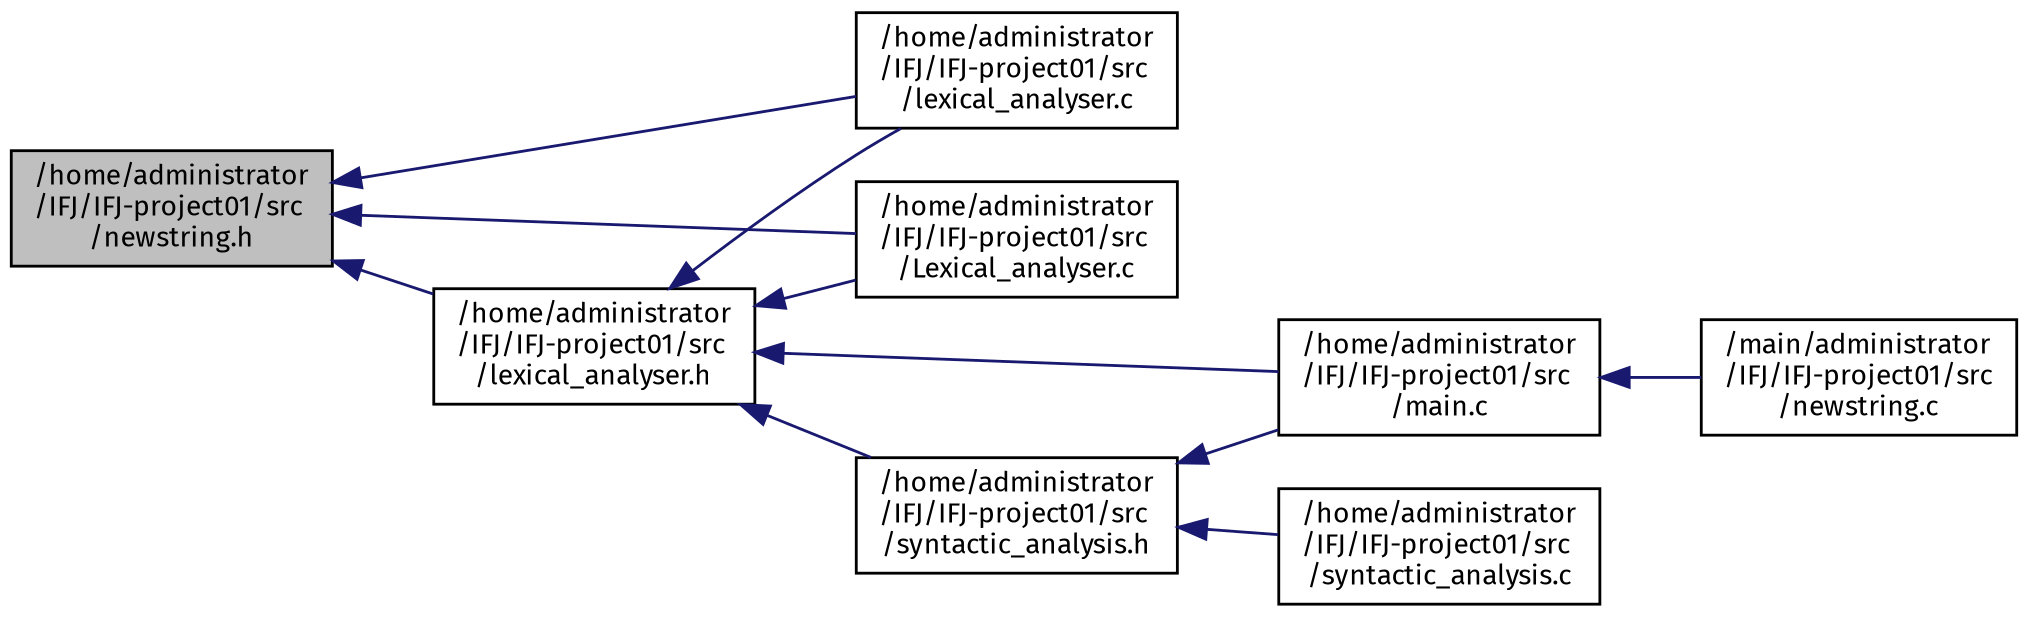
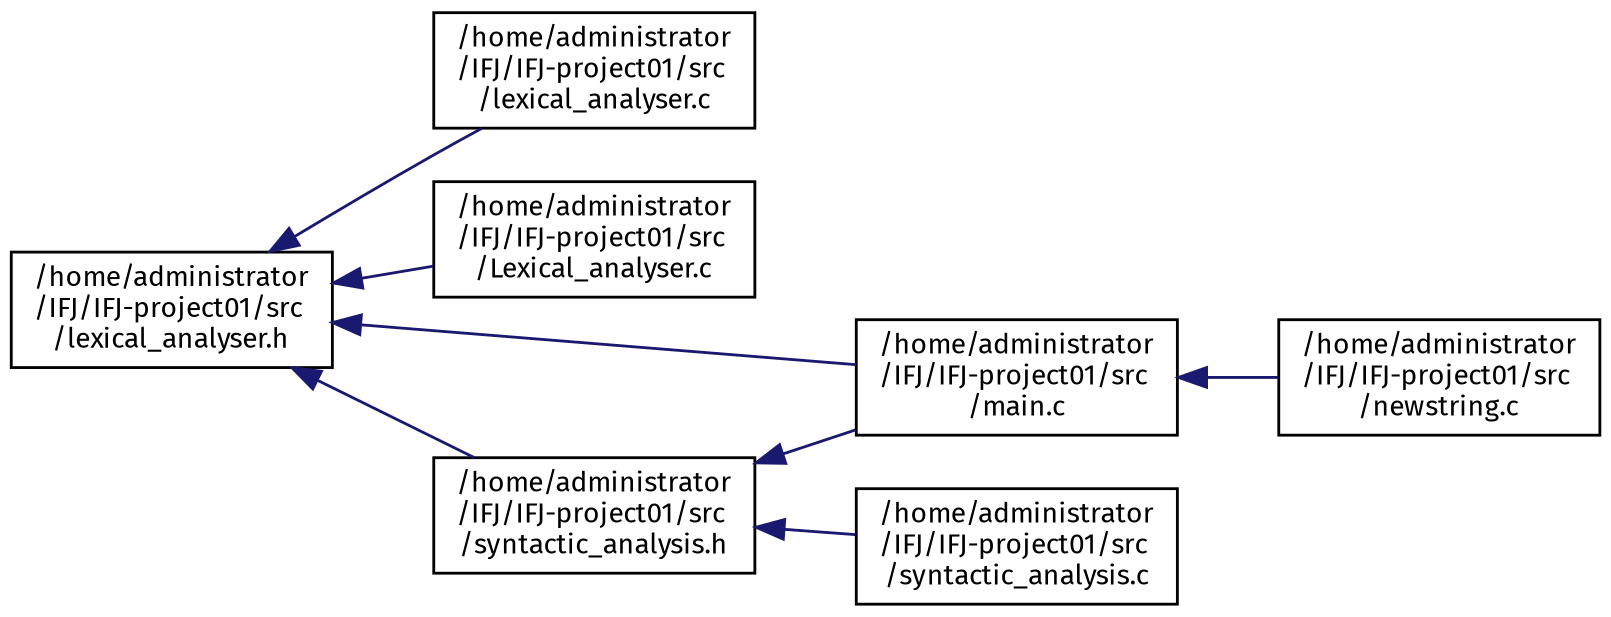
  digraph {
    fontname="Fira Sans"
    rankdir=LR
    node [color=black fillcolor=white fontname="Fira Sans" fontsize=10 shape=record style=filled]
    edge [color=midnightblue dir=back fontname="Fira Sans" fontsize=10 labelfontname=Helvetica labelfontsize=10 style=solid]
-   n1 [fillcolor=grey75 fontcolor=black height=0.2 label="/home/administrator\l/IFJ/IFJ-project01/src\l/newstring.h" width=0.4]
    n2 [height=0.2 label="/home/administrator\l/IFJ/IFJ-project01/src\l/lexical_analyser.c" width=0.4]
    n3 [height=0.2 label="/home/administrator\l/IFJ/IFJ-project01/src\l/Lexical_analyser.c" width=0.4]
    n4 [height=0.2 label="/home/administrator\l/IFJ/IFJ-project01/src\l/lexical_analyser.h" width=0.4]
    n5 [height=0.2 label="/home/administrator\l/IFJ/IFJ-project01/src\l/main.c" width=0.4]
    n6 [height=0.2 label="/home/administrator\l/IFJ/IFJ-project01/src\l/syntactic_analysis.h" width=0.4]
-   n7 [height=0.2 label="/main/administrator\l/IFJ/IFJ-project01/src\l/newstring.c" width=0.4]
+   n7 [height=0.2 label="/home/administrator\l/IFJ/IFJ-project01/src\l/newstring.c" width=0.4]
    n8 [height=0.2 label="/home/administrator\l/IFJ/IFJ-project01/src\l/syntactic_analysis.c" width=0.4]
-   n1 -> n2
-   n1 -> n3
-   n1 -> n4
    n4 -> n2
    n4 -> n3
    n4 -> n5
    n4 -> n6
    n5 -> n7
    n6 -> n5
    n6 -> n8
  }
